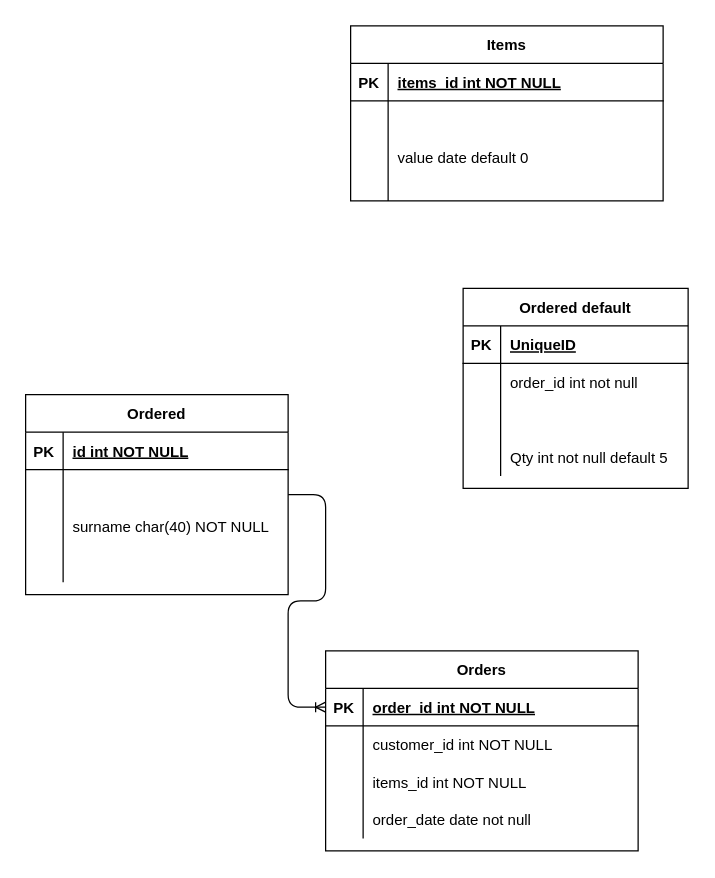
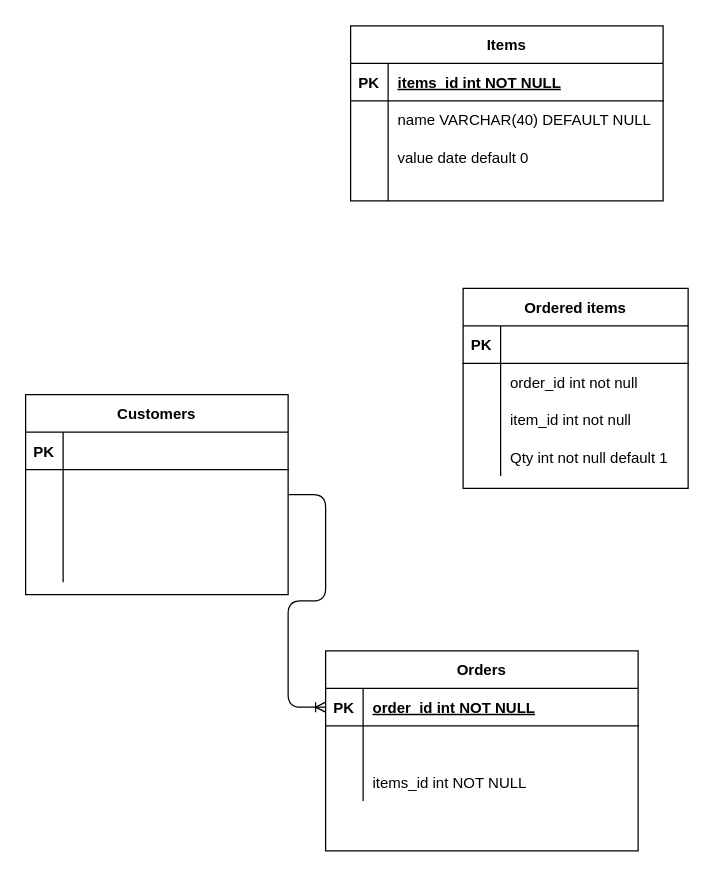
  <mxCell id="0" />
  <mxCell id="1" parent="0" />
  <mxCell id="2" value="Orders" style="shape=table;startSize=30;container=1;collapsible=1;childLayout=tableLayout;fixedRows=1;rowLines=0;fontStyle=1;align=center;resizeLast=1;" parent="1" vertex="1"><mxGeometry x="260" y="520" width="250" height="160" as="geometry" /></mxCell>
  <mxCell id="3" value="" style="shape=partialRectangle;collapsible=0;dropTarget=0;pointerEvents=0;fillColor=none;points=[[0,0.5],[1,0.5]];portConstraint=eastwest;top=0;left=0;right=0;bottom=1;" parent="2" vertex="1"><mxGeometry y="30" width="250" height="30" as="geometry" /></mxCell>
  <mxCell id="4" value="PK" style="shape=partialRectangle;overflow=hidden;connectable=0;fillColor=none;top=0;left=0;bottom=0;right=0;fontStyle=1;" parent="3" vertex="1"><mxGeometry width="30" height="30" as="geometry" /></mxCell>
  <mxCell id="5" value="order_id int NOT NULL " style="shape=partialRectangle;overflow=hidden;connectable=0;fillColor=none;top=0;left=0;bottom=0;right=0;align=left;spacingLeft=6;fontStyle=5;" parent="3" vertex="1"><mxGeometry x="30" width="220" height="30" as="geometry" /></mxCell>
  <mxCell id="6" value="" style="shape=partialRectangle;collapsible=0;dropTarget=0;pointerEvents=0;fillColor=none;points=[[0,0.5],[1,0.5]];portConstraint=eastwest;top=0;left=0;right=0;bottom=0;" parent="2" vertex="1"><mxGeometry y="60" width="250" height="30" as="geometry" /></mxCell>
  <mxCell id="7" value="" style="shape=partialRectangle;overflow=hidden;connectable=0;fillColor=none;top=0;left=0;bottom=0;right=0;" parent="6" vertex="1"><mxGeometry width="30" height="30" as="geometry" /></mxCell>
- <mxCell id="8" value="customer_id int NOT NULL" style="shape=partialRectangle;overflow=hidden;connectable=0;fillColor=none;top=0;left=0;bottom=0;right=0;align=left;spacingLeft=6;" parent="6" vertex="1"><mxGeometry x="30" width="220" height="30" as="geometry" /></mxCell>
  <mxCell id="9" value="" style="shape=partialRectangle;collapsible=0;dropTarget=0;pointerEvents=0;fillColor=none;points=[[0,0.5],[1,0.5]];portConstraint=eastwest;top=0;left=0;right=0;bottom=0;" parent="2" vertex="1"><mxGeometry y="90" width="250" height="30" as="geometry" /></mxCell>
  <mxCell id="10" value="" style="shape=partialRectangle;overflow=hidden;connectable=0;fillColor=none;top=0;left=0;bottom=0;right=0;" parent="9" vertex="1"><mxGeometry width="30" height="30" as="geometry" /></mxCell>
  <mxCell id="11" value="items_id int NOT NULL" style="shape=partialRectangle;overflow=hidden;connectable=0;fillColor=none;top=0;left=0;bottom=0;right=0;align=left;spacingLeft=6;" parent="9" vertex="1"><mxGeometry x="30" width="220" height="30" as="geometry" /></mxCell>
  <mxCell id="12" style="shape=partialRectangle;collapsible=0;dropTarget=0;pointerEvents=0;fillColor=none;points=[[0,0.5],[1,0.5]];portConstraint=eastwest;top=0;left=0;right=0;bottom=0;" vertex="1" parent="2"><mxGeometry y="120" width="250" height="30" as="geometry" /></mxCell>
  <mxCell id="13" style="shape=partialRectangle;overflow=hidden;connectable=0;fillColor=none;top=0;left=0;bottom=0;right=0;" vertex="1" parent="12"><mxGeometry width="30" height="30" as="geometry" /></mxCell>
- <mxCell id="14" value="order_date date not null" style="shape=partialRectangle;overflow=hidden;connectable=0;fillColor=none;top=0;left=0;bottom=0;right=0;align=left;spacingLeft=6;" vertex="1" parent="12"><mxGeometry x="30" width="220" height="30" as="geometry" /></mxCell>
- <mxCell id="15" value="Ordered" style="shape=table;startSize=30;container=1;collapsible=1;childLayout=tableLayout;fixedRows=1;rowLines=0;fontStyle=1;align=center;resizeLast=1;" vertex="1" parent="1"><mxGeometry x="20" y="315" width="210" height="160" as="geometry" /></mxCell>
+ <mxCell id="15" value="Customers" style="shape=table;startSize=30;container=1;collapsible=1;childLayout=tableLayout;fixedRows=1;rowLines=0;fontStyle=1;align=center;resizeLast=1;" vertex="1" parent="1"><mxGeometry x="20" y="315" width="210" height="160" as="geometry" /></mxCell>
  <mxCell id="16" value="" style="shape=partialRectangle;collapsible=0;dropTarget=0;pointerEvents=0;fillColor=none;top=0;left=0;bottom=1;right=0;points=[[0,0.5],[1,0.5]];portConstraint=eastwest;" vertex="1" parent="15"><mxGeometry y="30" width="210" height="30" as="geometry" /></mxCell>
  <mxCell id="17" value="PK" style="shape=partialRectangle;connectable=0;fillColor=none;top=0;left=0;bottom=0;right=0;fontStyle=1;overflow=hidden;" vertex="1" parent="16"><mxGeometry width="30" height="30" as="geometry" /></mxCell>
- <mxCell id="18" value="id int NOT NULL" style="shape=partialRectangle;connectable=0;fillColor=none;top=0;left=0;bottom=0;right=0;align=left;spacingLeft=6;fontStyle=5;overflow=hidden;" vertex="1" parent="16"><mxGeometry x="30" width="180" height="30" as="geometry" /></mxCell>
  <mxCell id="19" value="" style="shape=partialRectangle;collapsible=0;dropTarget=0;pointerEvents=0;fillColor=none;top=0;left=0;bottom=0;right=0;points=[[0,0.5],[1,0.5]];portConstraint=eastwest;" vertex="1" parent="15"><mxGeometry y="60" width="210" height="30" as="geometry" /></mxCell>
  <mxCell id="20" value="" style="shape=partialRectangle;connectable=0;fillColor=none;top=0;left=0;bottom=0;right=0;editable=1;overflow=hidden;" vertex="1" parent="19"><mxGeometry width="30" height="30" as="geometry" /></mxCell>
  <mxCell id="21" value="" style="shape=partialRectangle;collapsible=0;dropTarget=0;pointerEvents=0;fillColor=none;top=0;left=0;bottom=0;right=0;points=[[0,0.5],[1,0.5]];portConstraint=eastwest;" vertex="1" parent="15"><mxGeometry y="90" width="210" height="30" as="geometry" /></mxCell>
  <mxCell id="22" value="" style="shape=partialRectangle;connectable=0;fillColor=none;top=0;left=0;bottom=0;right=0;editable=1;overflow=hidden;" vertex="1" parent="21"><mxGeometry width="30" height="30" as="geometry" /></mxCell>
- <mxCell id="23" value="surname char(40) NOT NULL" style="shape=partialRectangle;connectable=0;fillColor=none;top=0;left=0;bottom=0;right=0;align=left;spacingLeft=6;overflow=hidden;" vertex="1" parent="21"><mxGeometry x="30" width="180" height="30" as="geometry" /></mxCell>
  <mxCell id="24" value="" style="shape=partialRectangle;collapsible=0;dropTarget=0;pointerEvents=0;fillColor=none;top=0;left=0;bottom=0;right=0;points=[[0,0.5],[1,0.5]];portConstraint=eastwest;" vertex="1" parent="15"><mxGeometry y="120" width="210" height="30" as="geometry" /></mxCell>
  <mxCell id="25" value="" style="shape=partialRectangle;connectable=0;fillColor=none;top=0;left=0;bottom=0;right=0;editable=1;overflow=hidden;" vertex="1" parent="24"><mxGeometry width="30" height="30" as="geometry" /></mxCell>
  <mxCell id="26" value="" style="shape=partialRectangle;connectable=0;fillColor=none;top=0;left=0;bottom=0;right=0;align=left;spacingLeft=6;overflow=hidden;" vertex="1" parent="24"><mxGeometry x="30" width="180" height="30" as="geometry" /></mxCell>
  <mxCell id="27" value="Items" style="shape=table;startSize=30;container=1;collapsible=1;childLayout=tableLayout;fixedRows=1;rowLines=0;fontStyle=1;align=center;resizeLast=1;" vertex="1" parent="1"><mxGeometry x="280" y="20" width="250" height="140" as="geometry" /></mxCell>
  <mxCell id="28" value="" style="shape=partialRectangle;collapsible=0;dropTarget=0;pointerEvents=0;fillColor=none;top=0;left=0;bottom=1;right=0;points=[[0,0.5],[1,0.5]];portConstraint=eastwest;" vertex="1" parent="27"><mxGeometry y="30" width="250" height="30" as="geometry" /></mxCell>
  <mxCell id="29" value="PK" style="shape=partialRectangle;connectable=0;fillColor=none;top=0;left=0;bottom=0;right=0;fontStyle=1;overflow=hidden;" vertex="1" parent="28"><mxGeometry width="30" height="30" as="geometry" /></mxCell>
  <mxCell id="30" value="items_id int NOT NULL" style="shape=partialRectangle;connectable=0;fillColor=none;top=0;left=0;bottom=0;right=0;align=left;spacingLeft=6;fontStyle=5;overflow=hidden;" vertex="1" parent="28"><mxGeometry x="30" width="220" height="30" as="geometry" /></mxCell>
  <mxCell id="31" value="" style="shape=partialRectangle;collapsible=0;dropTarget=0;pointerEvents=0;fillColor=none;top=0;left=0;bottom=0;right=0;points=[[0,0.5],[1,0.5]];portConstraint=eastwest;" vertex="1" parent="27"><mxGeometry y="60" width="250" height="30" as="geometry" /></mxCell>
  <mxCell id="32" value="" style="shape=partialRectangle;connectable=0;fillColor=none;top=0;left=0;bottom=0;right=0;editable=1;overflow=hidden;" vertex="1" parent="31"><mxGeometry width="30" height="30" as="geometry" /></mxCell>
+ <mxCell id="33" value="name VARCHAR(40) DEFAULT NULL" style="shape=partialRectangle;connectable=0;fillColor=none;top=0;left=0;bottom=0;right=0;align=left;spacingLeft=6;overflow=hidden;" vertex="1" parent="31"><mxGeometry x="30" width="220" height="30" as="geometry" /></mxCell>
  <mxCell id="34" value="" style="shape=partialRectangle;collapsible=0;dropTarget=0;pointerEvents=0;fillColor=none;top=0;left=0;bottom=0;right=0;points=[[0,0.5],[1,0.5]];portConstraint=eastwest;" vertex="1" parent="27"><mxGeometry y="90" width="250" height="30" as="geometry" /></mxCell>
  <mxCell id="35" value="" style="shape=partialRectangle;connectable=0;fillColor=none;top=0;left=0;bottom=0;right=0;editable=1;overflow=hidden;" vertex="1" parent="34"><mxGeometry width="30" height="30" as="geometry" /></mxCell>
  <mxCell id="36" value="value date default 0" style="shape=partialRectangle;connectable=0;fillColor=none;top=0;left=0;bottom=0;right=0;align=left;spacingLeft=6;overflow=hidden;" vertex="1" parent="34"><mxGeometry x="30" width="220" height="30" as="geometry" /></mxCell>
  <mxCell id="37" value="" style="shape=partialRectangle;collapsible=0;dropTarget=0;pointerEvents=0;fillColor=none;top=0;left=0;bottom=0;right=0;points=[[0,0.5],[1,0.5]];portConstraint=eastwest;" vertex="1" parent="27"><mxGeometry y="120" width="250" height="20" as="geometry" /></mxCell>
  <mxCell id="38" value="" style="shape=partialRectangle;connectable=0;fillColor=none;top=0;left=0;bottom=0;right=0;editable=1;overflow=hidden;" vertex="1" parent="37"><mxGeometry width="30" height="20" as="geometry" /></mxCell>
  <mxCell id="39" value="" style="shape=partialRectangle;connectable=0;fillColor=none;top=0;left=0;bottom=0;right=0;align=left;spacingLeft=6;overflow=hidden;" vertex="1" parent="37"><mxGeometry x="30" width="220" height="20" as="geometry" /></mxCell>
  <mxCell id="40" value="" style="edgeStyle=entityRelationEdgeStyle;fontSize=12;html=1;endArrow=ERoneToMany;" edge="1" parent="1" source="15" target="3"><mxGeometry width="100" height="100" relative="1" as="geometry"><mxPoint x="120" y="270" as="sourcePoint" /><mxPoint x="95" y="170" as="targetPoint" /></mxGeometry></mxCell>
- <mxCell id="41" value="Ordered default" style="shape=table;startSize=30;container=1;collapsible=1;childLayout=tableLayout;fixedRows=1;rowLines=0;fontStyle=1;align=center;resizeLast=1;" vertex="1" parent="1"><mxGeometry x="370" y="230" width="180" height="160" as="geometry" /></mxCell>
+ <mxCell id="41" value="Ordered items" style="shape=table;startSize=30;container=1;collapsible=1;childLayout=tableLayout;fixedRows=1;rowLines=0;fontStyle=1;align=center;resizeLast=1;" vertex="1" parent="1"><mxGeometry x="370" y="230" width="180" height="160" as="geometry" /></mxCell>
  <mxCell id="42" value="" style="shape=partialRectangle;collapsible=0;dropTarget=0;pointerEvents=0;fillColor=none;top=0;left=0;bottom=1;right=0;points=[[0,0.5],[1,0.5]];portConstraint=eastwest;" vertex="1" parent="41"><mxGeometry y="30" width="180" height="30" as="geometry" /></mxCell>
  <mxCell id="43" value="PK" style="shape=partialRectangle;connectable=0;fillColor=none;top=0;left=0;bottom=0;right=0;fontStyle=1;overflow=hidden;" vertex="1" parent="42"><mxGeometry width="30" height="30" as="geometry" /></mxCell>
- <mxCell id="44" value="UniqueID" style="shape=partialRectangle;connectable=0;fillColor=none;top=0;left=0;bottom=0;right=0;align=left;spacingLeft=6;fontStyle=5;overflow=hidden;" vertex="1" parent="42"><mxGeometry x="30" width="150" height="30" as="geometry" /></mxCell>
  <mxCell id="45" value="" style="shape=partialRectangle;collapsible=0;dropTarget=0;pointerEvents=0;fillColor=none;top=0;left=0;bottom=0;right=0;points=[[0,0.5],[1,0.5]];portConstraint=eastwest;" vertex="1" parent="41"><mxGeometry y="60" width="180" height="30" as="geometry" /></mxCell>
  <mxCell id="46" value="" style="shape=partialRectangle;connectable=0;fillColor=none;top=0;left=0;bottom=0;right=0;editable=1;overflow=hidden;" vertex="1" parent="45"><mxGeometry width="30" height="30" as="geometry" /></mxCell>
  <mxCell id="47" value="order_id int not null" style="shape=partialRectangle;connectable=0;fillColor=none;top=0;left=0;bottom=0;right=0;align=left;spacingLeft=6;overflow=hidden;" vertex="1" parent="45"><mxGeometry x="30" width="150" height="30" as="geometry" /></mxCell>
  <mxCell id="48" value="" style="shape=partialRectangle;collapsible=0;dropTarget=0;pointerEvents=0;fillColor=none;top=0;left=0;bottom=0;right=0;points=[[0,0.5],[1,0.5]];portConstraint=eastwest;" vertex="1" parent="41"><mxGeometry y="90" width="180" height="30" as="geometry" /></mxCell>
  <mxCell id="49" value="" style="shape=partialRectangle;connectable=0;fillColor=none;top=0;left=0;bottom=0;right=0;editable=1;overflow=hidden;" vertex="1" parent="48"><mxGeometry width="30" height="30" as="geometry" /></mxCell>
+ <mxCell id="50" value="item_id int not null" style="shape=partialRectangle;connectable=0;fillColor=none;top=0;left=0;bottom=0;right=0;align=left;spacingLeft=6;overflow=hidden;" vertex="1" parent="48"><mxGeometry x="30" width="150" height="30" as="geometry" /></mxCell>
  <mxCell id="51" value="" style="shape=partialRectangle;collapsible=0;dropTarget=0;pointerEvents=0;fillColor=none;top=0;left=0;bottom=0;right=0;points=[[0,0.5],[1,0.5]];portConstraint=eastwest;" vertex="1" parent="41"><mxGeometry y="120" width="180" height="30" as="geometry" /></mxCell>
  <mxCell id="52" value="" style="shape=partialRectangle;connectable=0;fillColor=none;top=0;left=0;bottom=0;right=0;editable=1;overflow=hidden;" vertex="1" parent="51"><mxGeometry width="30" height="30" as="geometry" /></mxCell>
- <mxCell id="53" value="Qty int not null default 5" style="shape=partialRectangle;connectable=0;fillColor=none;top=0;left=0;bottom=0;right=0;align=left;spacingLeft=6;overflow=hidden;" vertex="1" parent="51"><mxGeometry x="30" width="150" height="30" as="geometry" /></mxCell>
+ <mxCell id="53" value="Qty int not null default 1" style="shape=partialRectangle;connectable=0;fillColor=none;top=0;left=0;bottom=0;right=0;align=left;spacingLeft=6;overflow=hidden;" vertex="1" parent="51"><mxGeometry x="30" width="150" height="30" as="geometry" /></mxCell>
